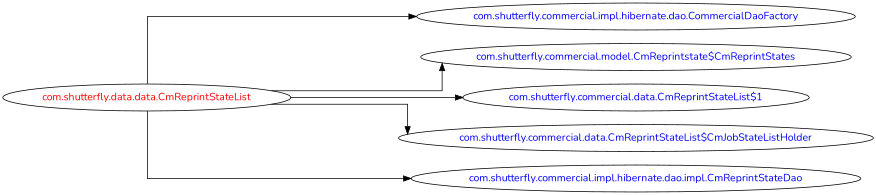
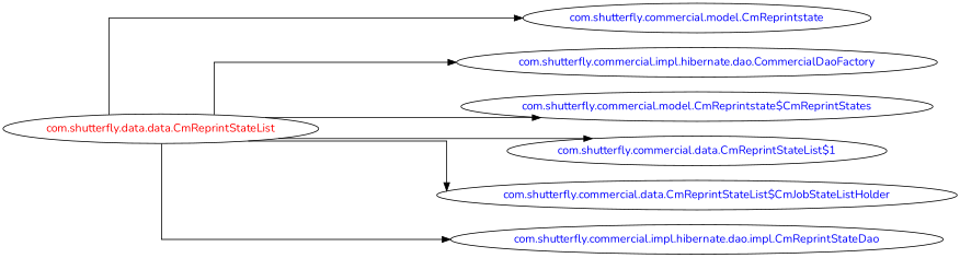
  digraph {
    concentrate=true
    fontname=Nunito
    rankdir=LR
    ranksep=2.0
    splines=ortho
    node [fontcolor=blue fontname=Nunito]
    edge [fontname=Nunito]
    n1 [fontcolor=red label="com.shutterfly.data.data.CmReprintStateList"]
+   "com.shutterfly.commercial.model.CmReprintstate"
    "com.shutterfly.commercial.impl.hibernate.dao.CommercialDaoFactory"
    "com.shutterfly.commercial.model.CmReprintstate$CmReprintStates"
    "com.shutterfly.commercial.data.CmReprintStateList$1"
    "com.shutterfly.commercial.data.CmReprintStateList$CmJobStateListHolder"
    "com.shutterfly.commercial.impl.hibernate.dao.impl.CmReprintStateDao"
+   n1 -> "com.shutterfly.commercial.model.CmReprintstate"
    n1 -> "com.shutterfly.commercial.impl.hibernate.dao.CommercialDaoFactory"
    n1 -> "com.shutterfly.commercial.model.CmReprintstate$CmReprintStates"
    n1 -> "com.shutterfly.commercial.data.CmReprintStateList$1"
    n1 -> "com.shutterfly.commercial.data.CmReprintStateList$CmJobStateListHolder"
    n1 -> "com.shutterfly.commercial.impl.hibernate.dao.impl.CmReprintStateDao"
  }
